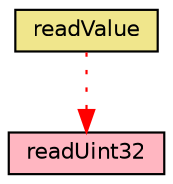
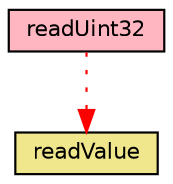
  digraph {
    rankdir=TB
    node [color=black fontname=Helvetica fontsize=10 shape=record style=filled]
    n1 [fillcolor=khaki fontcolor=black height=0.2 label=readValue width=0.4]
    n2 [fillcolor=lightpink height=0.2 label=readUint32 width=0.4]
-   n1 -> n2 [color=red fontname=Helvetica fontsize=10 labelfontname=Helvetica labelfontsize=10 style=dotted]
+   n2 -> n1 [color=red fontname=Helvetica fontsize=10 labelfontname=Helvetica labelfontsize=10 style=dotted]
  }
